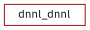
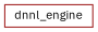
  digraph {
    rankdir=LR
    fontname="IBM Plex Sans"
-   n1 [color=brown fillcolor=white fontname="IBM Plex Sans" fontsize=10 height=0.2 label=dnnl_dnnl shape=box style=filled width=0.4]
+   n1 [color=brown fillcolor=white fontname="IBM Plex Sans" fontsize=10 height=0.2 label=dnnl_engine shape=box style=filled width=0.4]
  }
